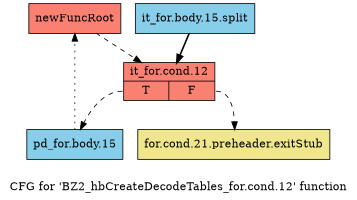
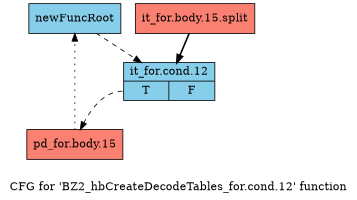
  digraph {
    label="CFG for 'BZ2_hbCreateDecodeTables_for.cond.12' function"
    node [fillcolor=salmon shape=record style=filled]
    edge [style=dashed]
-   n1 [label="{newFuncRoot}"]
-   n2 [label="{it_for.cond.12|{<s0>T|<s1>F}}"]
-   n3 [fillcolor=khaki label="{for.cond.21.preheader.exitStub}"]
-   n4 [fillcolor=skyblue label="{pd_for.body.15}"]
-   n5 [fillcolor=skyblue label="{it_for.body.15.split}"]
+   n1 [fillcolor=skyblue label="{newFuncRoot}"]
+   n2 [fillcolor=skyblue label="{it_for.cond.12|{<s0>T|<s1>F}}"]
+   n4 [label="{pd_for.body.15}"]
+   n5 [label="{it_for.body.15.split}"]
    n1 -> n2
-   n2 -> n3 [tailport=s1]
    n2 -> n4 [tailport=s0]
    n4 -> n1 [style=dotted]
    n5 -> n2 [style=bold]
  }
